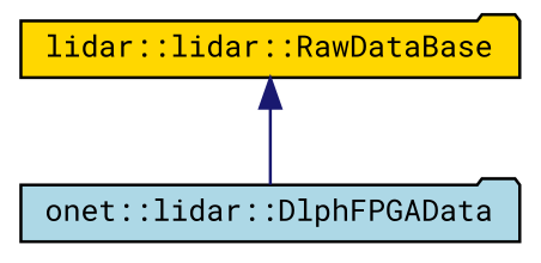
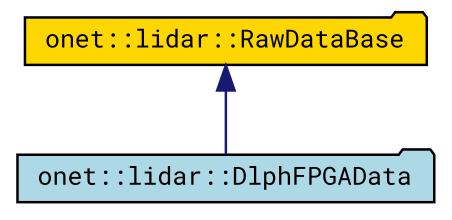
  digraph {
    fontname="Roboto Mono"
    node [color=black fontname="Roboto Mono" fontsize=10 shape=folder style=filled]
    n1 [fillcolor=lightblue fontcolor=black height=0.2 label="onet::lidar::DlphFPGAData" width=0.4]
-   n2 [fillcolor=gold height=0.2 label="lidar::lidar::RawDataBase" width=0.4]
+   n2 [fillcolor=gold height=0.2 label="onet::lidar::RawDataBase" width=0.4]
    n2 -> n1 [color=midnightblue dir=back fontname="Roboto Mono" fontsize=10 labelfontname=Helvetica labelfontsize=10 style=solid]
  }
